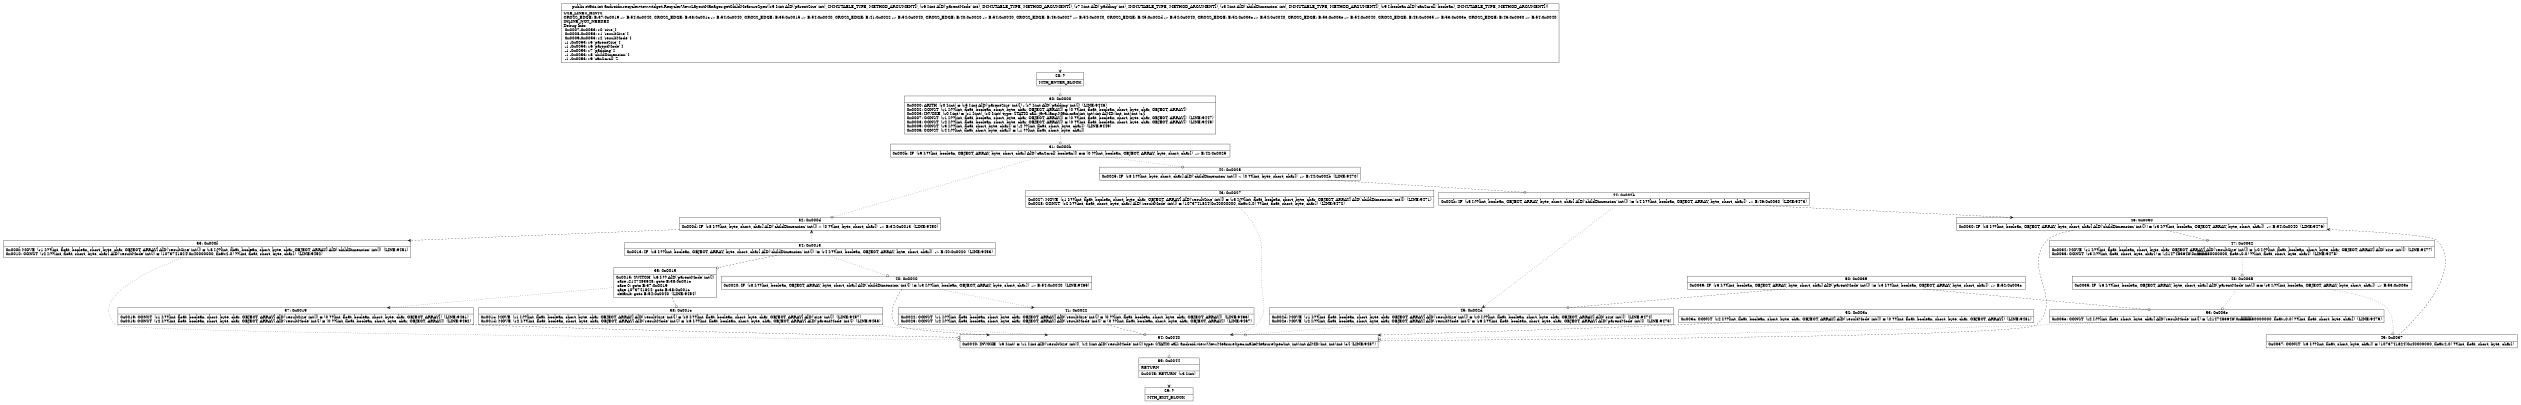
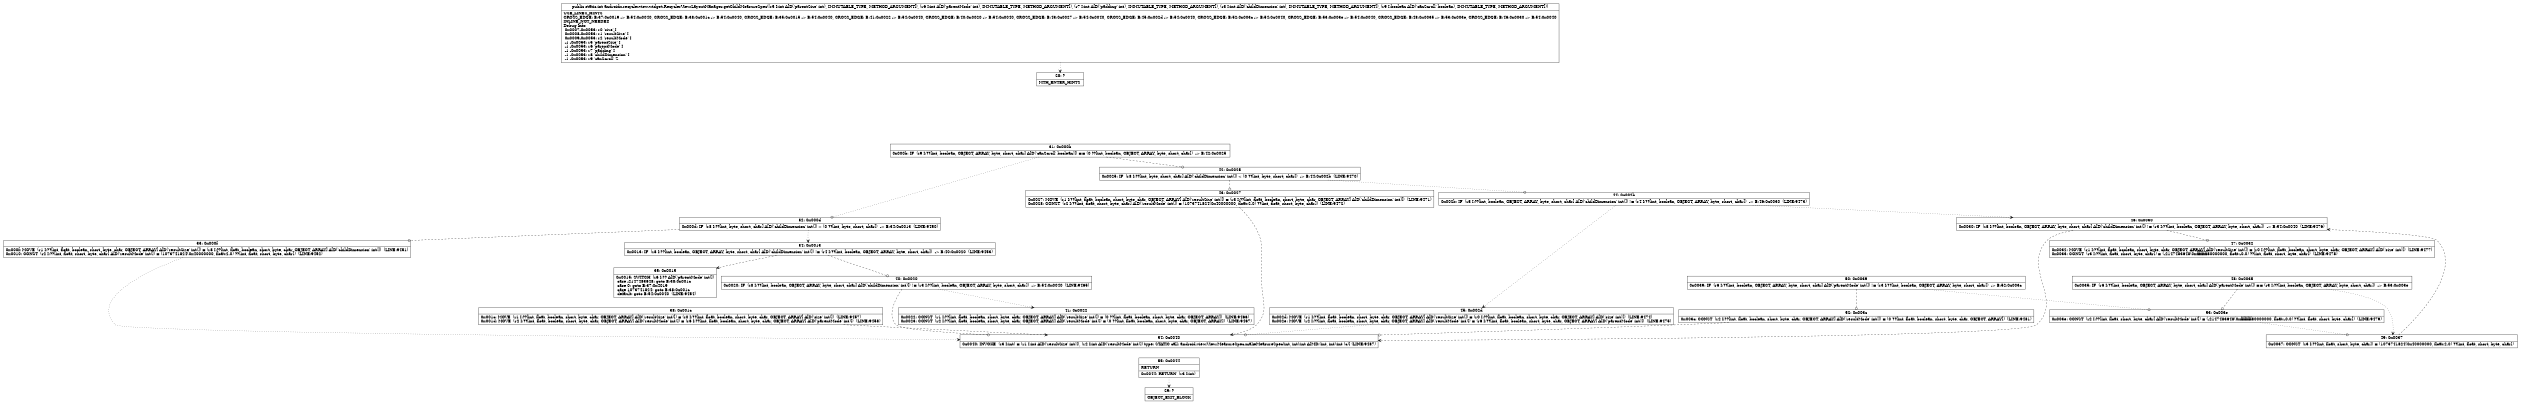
  digraph {
    node [shape=record]
    edge [arrowhead=odot style=dotted]
-   n1 [label="{28\:\ ?|MTH_ENTER_BLOCK\l}"]
-   n2 [label="{30\:\ 0x0000|0x0000: ARITH  (r0 I:int) = (r5 I:int A[D('parentSize' int)]) \- (r7 I:int A[D('padding' int)])  (LINE:9446)\l0x0002: CONST  (r1 I:??[int, float, boolean, short, byte, char, OBJECT, ARRAY]) = (0 ??[int, float, boolean, short, byte, char, OBJECT, ARRAY]) \l0x0003: INVOKE  (r0 I:int) = (r1 I:int), (r0 I:int) type: STATIC call: java.lang.Math.max(int, int):int A[MD:(int, int):int (c)]\l0x0007: CONST  (r1 I:??[int, float, boolean, short, byte, char, OBJECT, ARRAY]) = (0 ??[int, float, boolean, short, byte, char, OBJECT, ARRAY])  (LINE:9447)\l0x0008: CONST  (r2 I:??[int, float, boolean, short, byte, char, OBJECT, ARRAY]) = (0 ??[int, float, boolean, short, byte, char, OBJECT, ARRAY])  (LINE:9448)\l0x0009: CONST  (r3 I:??[int, float, short, byte, char]) = (\-2 ??[int, float, short, byte, char])  (LINE:9449)\l0x000a: CONST  (r4 I:??[int, float, short, byte, char]) = (\-1 ??[int, float, short, byte, char]) \l}"]
+   n1 [label="{28\:\ ?|MTH_ENTER_HINTS\l}"]
    n3 [label="{31\:\ 0x000b|0x000b: IF  (r9 I:??[int, boolean, OBJECT, ARRAY, byte, short, char] A[D('canScroll' boolean)]) == (0 ??[int, boolean, OBJECT, ARRAY, byte, short, char])  \-\> B:42:0x0025 \l}"]
    n4 [label="{32\:\ 0x000d|0x000d: IF  (r8 I:??[int, byte, short, char] A[D('childDimension' int)]) \< (0 ??[int, byte, short, char])  \-\> B:34:0x0013  (LINE:9450)\l}"]
    n5 [label="{42\:\ 0x0025|0x0025: IF  (r8 I:??[int, byte, short, char] A[D('childDimension' int)]) \< (0 ??[int, byte, short, char])  \-\> B:44:0x002b  (LINE:9470)\l}"]
    n6 [label="{33\:\ 0x000f|0x000f: MOVE  (r1 I:??[int, float, boolean, short, byte, char, OBJECT, ARRAY] A[D('resultSize' int)]) = (r8 I:??[int, float, boolean, short, byte, char, OBJECT, ARRAY] A[D('childDimension' int)])  (LINE:9451)\l0x0010: CONST  (r2 I:??[int, float, short, byte, char] A[D('resultMode' int)]) = (1073741824(0x40000000, float:2.0) ??[int, float, short, byte, char])  (LINE:9452)\l}"]
    n7 [label="{34\:\ 0x0013|0x0013: IF  (r8 I:??[int, boolean, OBJECT, ARRAY, byte, short, char] A[D('childDimension' int)]) != (r4 I:??[int, boolean, OBJECT, ARRAY, byte, short, char])  \-\> B:40:0x0020  (LINE:9453)\l}"]
    n8 [label="{43\:\ 0x0027|0x0027: MOVE  (r1 I:??[int, float, boolean, short, byte, char, OBJECT, ARRAY] A[D('resultSize' int)]) = (r8 I:??[int, float, boolean, short, byte, char, OBJECT, ARRAY] A[D('childDimension' int)])  (LINE:9471)\l0x0028: CONST  (r2 I:??[int, float, short, byte, char] A[D('resultMode' int)]) = (1073741824(0x40000000, float:2.0) ??[int, float, short, byte, char])  (LINE:9472)\l}"]
    n9 [label="{44\:\ 0x002b|0x002b: IF  (r8 I:??[int, boolean, OBJECT, ARRAY, byte, short, char] A[D('childDimension' int)]) != (r4 I:??[int, boolean, OBJECT, ARRAY, byte, short, char])  \-\> B:46:0x0030  (LINE:9473)\l}"]
    n10 [label="{54\:\ 0x0040|0x0040: INVOKE  (r3 I:int) = (r1 I:int A[D('resultSize' int)]), (r2 I:int A[D('resultMode' int)]) type: STATIC call: android.view.View.MeasureSpec.makeMeasureSpec(int, int):int A[MD:(int, int):int (c)] (LINE:9487)\l}"]
-   n11 [label="{35\:\ 0x0015|0x0015: SWITCH  (r6 I:?? A[D('parentMode' int)])\l case \-2147483648: goto B:38:0x001c\l case 0: goto B:37:0x0019\l case 1073741824: goto B:38:0x001c\l default: goto B:54:0x0040  (LINE:9454)\l}"]
+   n11 [label="{35\:\ 0x0015|0x0015: SWITCH  (r6 I:?? A[D('parentMode' int)])\l case \-2147483648: goto B:38:0x001c\l case 0: goto B:37:0x4019\l case 1073741824: goto B:38:0x001c\l default: goto B:54:0x0040  (LINE:9454)\l}"]
    n12 [label="{40\:\ 0x0020|0x0020: IF  (r8 I:??[int, boolean, OBJECT, ARRAY, byte, short, char] A[D('childDimension' int)]) != (r3 I:??[int, boolean, OBJECT, ARRAY, byte, short, char])  \-\> B:54:0x0040  (LINE:9465)\l}"]
-   n13 [label="{55\:\ 0x0044|RETURN\l|0x0045: RETURN  (r3 I:int) \l}"]
-   n14 [label="{29\:\ ?|MTH_EXIT_BLOCK\l}"]
-   n15 [label="{37\:\ 0x0019|0x0019: CONST  (r1 I:??[int, float, boolean, short, byte, char, OBJECT, ARRAY] A[D('resultSize' int)]) = (0 ??[int, float, boolean, short, byte, char, OBJECT, ARRAY])  (LINE:9461)\l0x001a: CONST  (r2 I:??[int, float, boolean, short, byte, char, OBJECT, ARRAY] A[D('resultMode' int)]) = (0 ??[int, float, boolean, short, byte, char, OBJECT, ARRAY])  (LINE:9462)\l}"]
+   n13 [label="{55\:\ 0x0044|RETURN\l|0x0044: RETURN  (r3 I:int) \l}"]
+   n14 [label="{29\:\ ?|OBJECT_EXIT_BLOCK\l}"]
    n16 [label="{38\:\ 0x001c|0x001c: MOVE  (r1 I:??[int, float, boolean, short, byte, char, OBJECT, ARRAY] A[D('resultSize' int)]) = (r0 I:??[int, float, boolean, short, byte, char, OBJECT, ARRAY] A[D('size' int)])  (LINE:9457)\l0x001d: MOVE  (r2 I:??[int, float, boolean, short, byte, char, OBJECT, ARRAY] A[D('resultMode' int)]) = (r6 I:??[int, float, boolean, short, byte, char, OBJECT, ARRAY] A[D('parentMode' int)])  (LINE:9458)\l}"]
    n17 [label="{41\:\ 0x0022|0x0022: CONST  (r1 I:??[int, float, boolean, short, byte, char, OBJECT, ARRAY] A[D('resultSize' int)]) = (0 ??[int, float, boolean, short, byte, char, OBJECT, ARRAY])  (LINE:9466)\l0x0023: CONST  (r2 I:??[int, float, boolean, short, byte, char, OBJECT, ARRAY] A[D('resultMode' int)]) = (0 ??[int, float, boolean, short, byte, char, OBJECT, ARRAY])  (LINE:9467)\l}"]
    n18 [label="{45\:\ 0x002d|0x002d: MOVE  (r1 I:??[int, float, boolean, short, byte, char, OBJECT, ARRAY] A[D('resultSize' int)]) = (r0 I:??[int, float, boolean, short, byte, char, OBJECT, ARRAY] A[D('size' int)])  (LINE:9474)\l0x002e: MOVE  (r2 I:??[int, float, boolean, short, byte, char, OBJECT, ARRAY] A[D('resultMode' int)]) = (r6 I:??[int, float, boolean, short, byte, char, OBJECT, ARRAY] A[D('parentMode' int)])  (LINE:9475)\l}"]
    n19 [label="{46\:\ 0x0030|0x0030: IF  (r8 I:??[int, boolean, OBJECT, ARRAY, byte, short, char] A[D('childDimension' int)]) != (r3 I:??[int, boolean, OBJECT, ARRAY, byte, short, char])  \-\> B:54:0x0040  (LINE:9476)\l}"]
    n20 [label="{47\:\ 0x0032|0x0032: MOVE  (r1 I:??[int, float, boolean, short, byte, char, OBJECT, ARRAY] A[D('resultSize' int)]) = (r0 I:??[int, float, boolean, short, byte, char, OBJECT, ARRAY] A[D('size' int)])  (LINE:9477)\l0x0033: CONST  (r3 I:??[int, float, short, byte, char]) = (\-2147483648(0xffffffff80000000, float:\-0.0) ??[int, float, short, byte, char])  (LINE:9478)\l}"]
    n21 [label="{48\:\ 0x0035|0x0035: IF  (r6 I:??[int, boolean, OBJECT, ARRAY, byte, short, char] A[D('parentMode' int)]) == (r3 I:??[int, boolean, OBJECT, ARRAY, byte, short, char])  \-\> B:53:0x003e \l}"]
    n22 [label="{49\:\ 0x0037|0x0037: CONST  (r3 I:??[int, float, short, byte, char]) = (1073741824(0x40000000, float:2.0) ??[int, float, short, byte, char]) \l}"]
    n23 [label="{53\:\ 0x003e|0x003e: CONST  (r2 I:??[int, float, short, byte, char] A[D('resultMode' int)]) = (\-2147483648(0xffffffff80000000, float:\-0.0) ??[int, float, short, byte, char])  (LINE:9479)\l}"]
    n24 [label="{50\:\ 0x0039|0x0039: IF  (r6 I:??[int, boolean, OBJECT, ARRAY, byte, short, char] A[D('parentMode' int)]) != (r3 I:??[int, boolean, OBJECT, ARRAY, byte, short, char])  \-\> B:52:0x003c \l}"]
    n25 [label="{52\:\ 0x003c|0x003c: CONST  (r2 I:??[int, float, boolean, short, byte, char, OBJECT, ARRAY] A[D('resultMode' int)]) = (0 ??[int, float, boolean, short, byte, char, OBJECT, ARRAY])  (LINE:9481)\l}"]
    n26 [label="{public static int androidx.recyclerview.widget.RecyclerView.LayoutManager.getChildMeasureSpec((r5 I:int A[D('parentSize' int), IMMUTABLE_TYPE, METHOD_ARGUMENT]), (r6 I:int A[D('parentMode' int), IMMUTABLE_TYPE, METHOD_ARGUMENT]), (r7 I:int A[D('padding' int), IMMUTABLE_TYPE, METHOD_ARGUMENT]), (r8 I:int A[D('childDimension' int), IMMUTABLE_TYPE, METHOD_ARGUMENT]), (r9 I:boolean A[D('canScroll' boolean), IMMUTABLE_TYPE, METHOD_ARGUMENT]))  | USE_LINES_HINTS\lCROSS_EDGE: B:37:0x0019 \-\> B:54:0x0040, CROSS_EDGE: B:38:0x001c \-\> B:54:0x0040, CROSS_EDGE: B:35:0x0015 \-\> B:54:0x0040, CROSS_EDGE: B:41:0x0022 \-\> B:54:0x0040, CROSS_EDGE: B:40:0x0020 \-\> B:54:0x0040, CROSS_EDGE: B:43:0x0027 \-\> B:54:0x0040, CROSS_EDGE: B:45:0x002d \-\> B:54:0x0040, CROSS_EDGE: B:52:0x003c \-\> B:54:0x0040, CROSS_EDGE: B:53:0x003e \-\> B:54:0x0040, CROSS_EDGE: B:48:0x0035 \-\> B:53:0x003e, CROSS_EDGE: B:46:0x0030 \-\> B:54:0x0040\lINLINE_NOT_NEEDED\lDebug Info:\l  0x0007\-0x0053: r0 'size' I\l  0x0008\-0x0053: r1 'resultSize' I\l  0x0009\-0x0053: r2 'resultMode' I\l  \-1 \-0x0053: r5 'parentSize' I\l  \-1 \-0x0053: r6 'parentMode' I\l  \-1 \-0x0053: r7 'padding' I\l  \-1 \-0x0053: r8 'childDimension' I\l  \-1 \-0x0053: r9 'canScroll' Z\l}"]
-   n1 -> n2
-   n2 -> n3
    n3 -> n4
-   n3 -> n5
-   n4 -> n6 [arrowhead=vee style=dashed]
-   n7 -> n4 [arrowhead=vee]
-   n5 -> n9 [style=dashed]
-   n6 -> n10
-   n7 -> n11 [style=dashed]
-   n7 -> n12
-   n8 -> n10 [arrowhead=vee]
+   n3 -> n5 [style=dashed]
+   n4 -> n6 [style=dashed]
+   n4 -> n7 [arrowhead=vee]
+   n5 -> n8 [style=dashed]
+   n5 -> n9
+   n6 -> n10 [arrowhead=vee]
+   n7 -> n11 [arrowhead=vee style=dashed]
+   n7 -> n12 [style=dashed]
+   n8 -> n10 [arrowhead=vee style=dashed]
    n9 -> n18 [arrowhead=vee]
-   n9 -> n19 [arrowhead=vee style=dashed]
-   n10 -> n13
-   n11 -> n15 [arrowhead=vee]
-   n11 -> n16 [style=dashed]
-   n12 -> n10 [arrowhead=vee style=dashed]
+   n9 -> n19 [arrowhead=vee]
+   n12 -> n10 [style=dashed]
    n12 -> n17 [arrowhead=vee]
    n13 -> n14 [arrowhead=vee]
-   n15 -> n10 [style=dashed]
-   n16 -> n10 [arrowhead=vee]
-   n17 -> n10 [style=dashed]
+   n16 -> n10 [arrowhead=vee style=dashed]
    n18 -> n10
-   n19 -> n10 [style=dashed]
+   n19 -> n10 [arrowhead=vee style=dashed]
    n19 -> n20 [style=dashed]
-   n20 -> n21
-   n21 -> n22
-   n21 -> n23
+   n21 -> n22 [arrowhead=vee]
+   n21 -> n23 [style=dashed]
    n22 -> n19 [arrowhead=vee style=dashed]
-   n23 -> n10
-   n24 -> n23 [style=dashed]
-   n24 -> n18 [style=dashed]
-   n25 -> n10 [arrowhead=vee style=dashed]
+   n23 -> n22
+   n24 -> n23
+   n24 -> n25 [style=dashed]
+   n25 -> n10 [style=dashed]
    n26 -> n1 [arrowhead=vee]
  }
